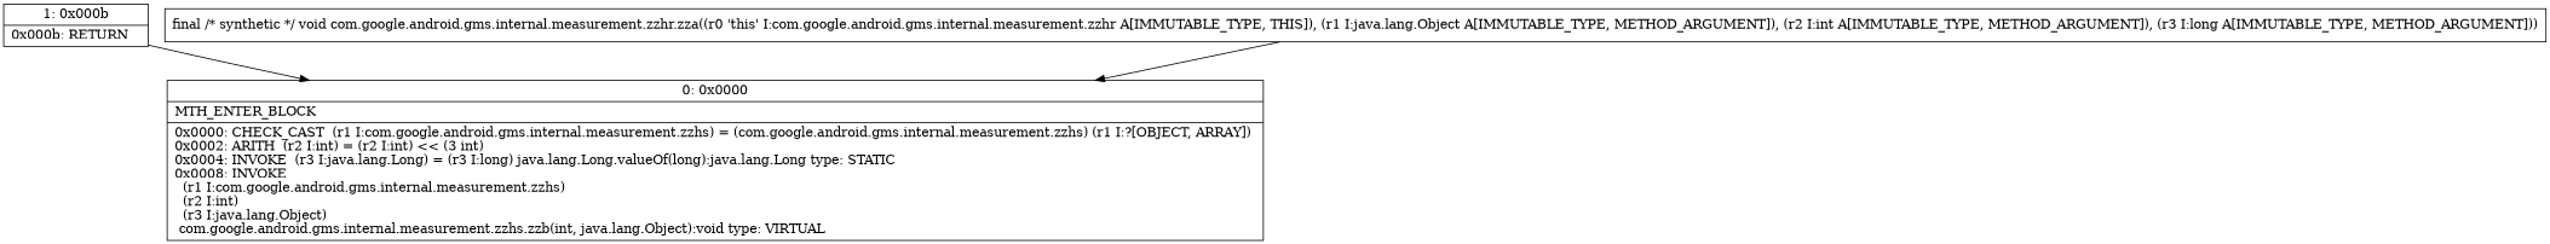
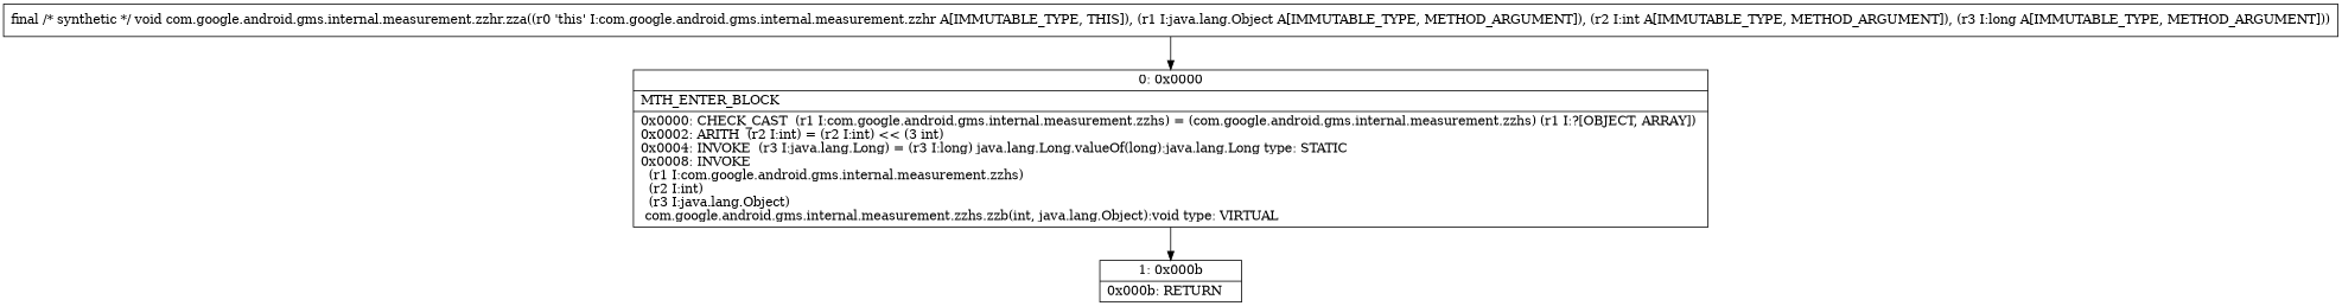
  digraph {
    node [shape=record]
    n1 [label="{0\:\ 0x0000|MTH_ENTER_BLOCK\l|0x0000: CHECK_CAST  (r1 I:com.google.android.gms.internal.measurement.zzhs) = (com.google.android.gms.internal.measurement.zzhs) (r1 I:?[OBJECT, ARRAY]) \l0x0002: ARITH  (r2 I:int) = (r2 I:int) \<\< (3 int) \l0x0004: INVOKE  (r3 I:java.lang.Long) = (r3 I:long) java.lang.Long.valueOf(long):java.lang.Long type: STATIC \l0x0008: INVOKE  \l  (r1 I:com.google.android.gms.internal.measurement.zzhs)\l  (r2 I:int)\l  (r3 I:java.lang.Object)\l com.google.android.gms.internal.measurement.zzhs.zzb(int, java.lang.Object):void type: VIRTUAL \l}"]
    n2 [label="{1\:\ 0x000b|0x000b: RETURN   \l}"]
    n3 [label="{final \/* synthetic *\/ void com.google.android.gms.internal.measurement.zzhr.zza((r0 'this' I:com.google.android.gms.internal.measurement.zzhr A[IMMUTABLE_TYPE, THIS]), (r1 I:java.lang.Object A[IMMUTABLE_TYPE, METHOD_ARGUMENT]), (r2 I:int A[IMMUTABLE_TYPE, METHOD_ARGUMENT]), (r3 I:long A[IMMUTABLE_TYPE, METHOD_ARGUMENT])) }"]
-   n2 -> n1
+   n1 -> n2
    n3 -> n1
  }
